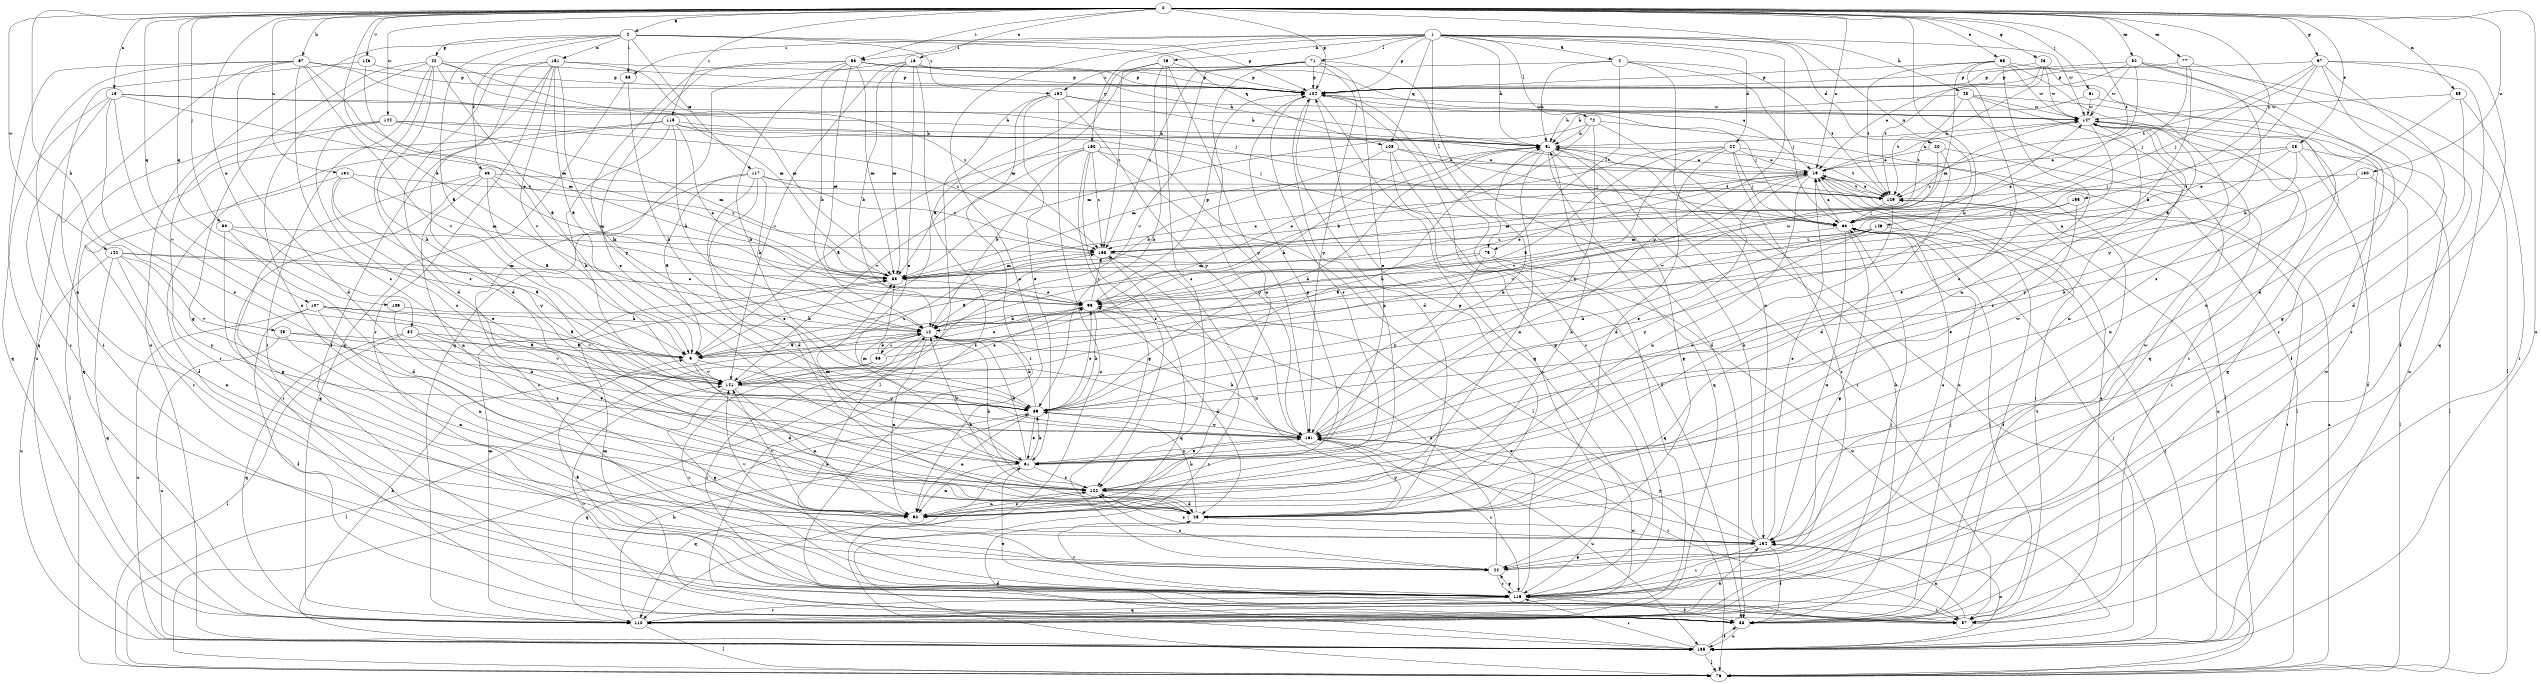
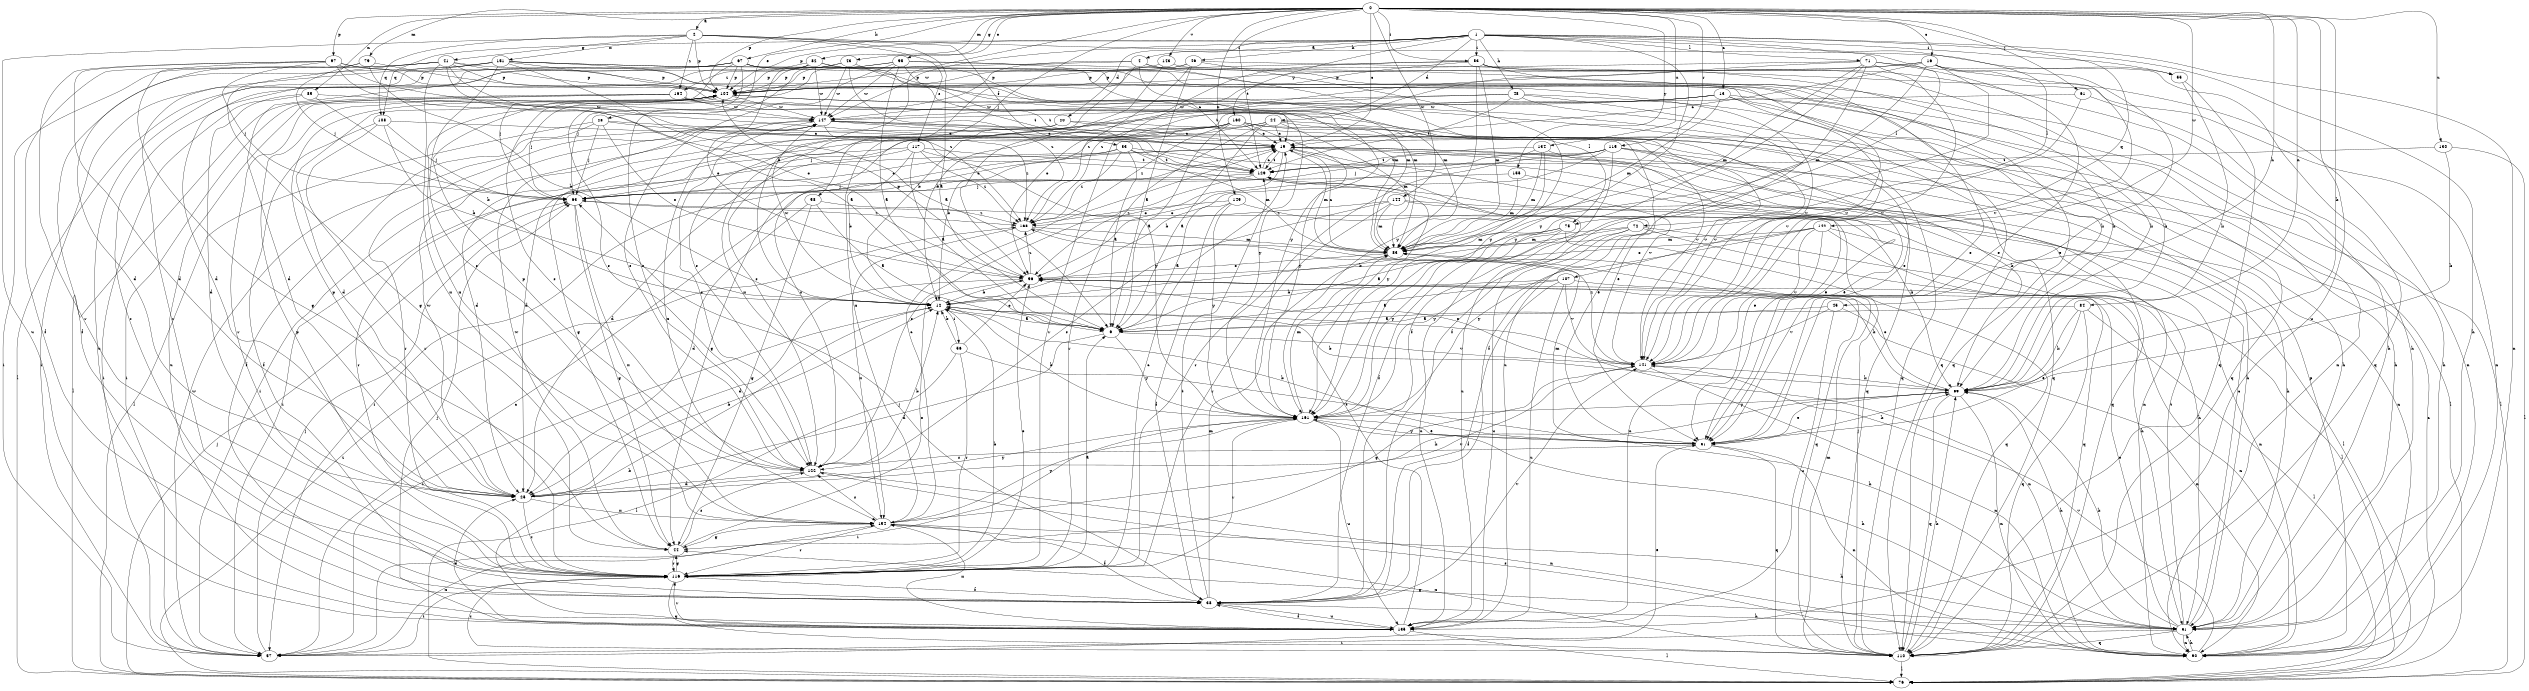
  strict digraph {
    0
    2
    12
    13
    16
    19
    28
    43
    45
    53
    58
    61
    67
    69
-   79 [label=77]
+   79
    82
    84
    85
    95
    97
    104
-   106
    107
    115
    129
    130
    134
    135
    n29 [label=143]
    142
    144
    149
    155
-   41 [label=42]
+   41
    55
    108
    6
    33
    117
    151
    164
    90
    147
    56
    57
    51
    141
    83
    110
    116
    122
    31
    38
    96
    161
    63
    76
    154
    25
    44
    168
    1
    4
    20
    24
    46
    48
    71
    72
    75
    160
    0 -> 2 [label=a]
    0 -> 12 [label=b]
    0 -> 13 [label=c]
    0 -> 16 [label=c]
    0 -> 19 [label=c]
    0 -> 28 [label=e]
    0 -> 43 [label=g]
    0 -> 45 [label=h]
    0 -> 53 [label=i]
    0 -> 58 [label=j]
    0 -> 61 [label=j]
    0 -> 67 [label=k]
    0 -> 69 [label=k]
    0 -> 79 [label=m]
    0 -> 82 [label=m]
    0 -> 84 [label=n]
    0 -> 85 [label=n]
    0 -> 95 [label=o]
    0 -> 97 [label=p]
    0 -> 104 [label=p]
-   0 -> 106 [label=q]
    0 -> 107 [label=q]
    0 -> 115 [label=r]
    0 -> 129 [label=t]
    0 -> 130 [label=u]
    0 -> 134 [label=u]
    0 -> 135 [label=u]
    0 -> n29 [label=v]
    0 -> 142 [label=w]
    0 -> 144 [label=w]
    0 -> 149 [label=x]
    0 -> 155 [label=y]
    2 -> 104 [label=p]
    2 -> 135 [label=u]
    2 -> 41 [label=g]
    2 -> 55 [label=i]
    2 -> 108 [label=q]
    2 -> 6 [label=a]
    2 -> 33 [label=f]
    2 -> 117 [label=s]
    2 -> 151 [label=x]
    2 -> 164 [label=z]
    12 -> 6 [label=a]
    12 -> 90 [label=n]
    12 -> 147 [label=w]
    12 -> 56 [label=i]
    12 -> 57 [label=i]
    13 -> 147 [label=w]
    13 -> 51 [label=h]
    13 -> 141 [label=v]
    13 -> 83 [label=m]
    13 -> 110 [label=q]
    13 -> 116 [label=r]
    13 -> 122 [label=s]
    16 -> 12 [label=b]
    16 -> 19 [label=c]
    16 -> 104 [label=p]
    16 -> 141 [label=v]
    16 -> 83 [label=m]
    16 -> 110 [label=q]
    16 -> 31 [label=e]
    16 -> 38 [label=f]
    19 -> 129 [label=t]
    19 -> 135 [label=u]
    19 -> 90 [label=n]
    19 -> 57 [label=i]
    19 -> 141 [label=v]
    19 -> 83 [label=m]
    19 -> 31 [label=e]
    19 -> 96 [label=o]
    28 -> 19 [label=c]
    28 -> 38 [label=f]
    28 -> 96 [label=o]
    28 -> 161 [label=y]
    28 -> 63 [label=j]
    28 -> 76 [label=l]
    43 -> 104 [label=p]
    43 -> 129 [label=t]
    43 -> 147 [label=w]
    43 -> 122 [label=s]
    43 -> 168 [label=z]
    45 -> 135 [label=u]
    45 -> 6 [label=a]
    45 -> 90 [label=n]
    45 -> 141 [label=v]
    53 -> 12 [label=b]
    53 -> 69 [label=k]
    53 -> 104 [label=p]
    53 -> 51 [label=h]
    53 -> 83 [label=m]
    53 -> 31 [label=e]
    53 -> 96 [label=o]
    53 -> 161 [label=y]
    58 -> 6 [label=a]
    58 -> 25 [label=d]
    58 -> 44 [label=g]
    58 -> 168 [label=z]
    61 -> 147 [label=w]
    61 -> 51 [label=h]
    61 -> 38 [label=f]
    67 -> 104 [label=p]
    67 -> 135 [label=u]
    67 -> 57 [label=i]
    67 -> 141 [label=v]
    67 -> 83 [label=m]
    67 -> 110 [label=q]
    67 -> 122 [label=s]
    67 -> 63 [label=j]
    67 -> 25 [label=d]
    69 -> 12 [label=b]
    69 -> 90 [label=n]
    69 -> 51 [label=h]
    69 -> 110 [label=q]
    69 -> 31 [label=e]
    69 -> 96 [label=o]
    69 -> 161 [label=y]
    79 -> 12 [label=b]
    79 -> 104 [label=p]
    79 -> 38 [label=f]
    79 -> 63 [label=j]
    82 -> 19 [label=c]
    82 -> 104 [label=p]
    82 -> 147 [label=w]
    82 -> 116 [label=r]
    82 -> 96 [label=o]
    82 -> 161 [label=y]
    82 -> 76 [label=l]
    84 -> 69 [label=k]
    84 -> 6 [label=a]
    84 -> 110 [label=q]
    84 -> 31 [label=e]
    84 -> 76 [label=l]
    85 -> 12 [label=b]
    85 -> 147 [label=w]
    85 -> 57 [label=i]
    85 -> 25 [label=d]
    95 -> 104 [label=p]
    95 -> 129 [label=t]
    95 -> 6 [label=a]
    95 -> 90 [label=n]
    95 -> 147 [label=w]
    95 -> 83 [label=m]
    95 -> 122 [label=s]
    95 -> 154 [label=x]
    97 -> 104 [label=p]
    97 -> 129 [label=t]
    97 -> 110 [label=q]
    97 -> 116 [label=r]
    97 -> 96 [label=o]
    97 -> 63 [label=j]
    97 -> 25 [label=d]
    97 -> 44 [label=g]
    104 -> 147 [label=w]
    104 -> 110 [label=q]
    104 -> 116 [label=r]
    104 -> 122 [label=s]
    104 -> 63 [label=j]
    104 -> 25 [label=d]
-   106 -> 12 [label=b]
-   106 -> 122 [label=s]
    107 -> 12 [label=b]
    107 -> 135 [label=u]
    107 -> 6 [label=a]
    107 -> 90 [label=n]
    107 -> 141 [label=v]
    107 -> 38 [label=f]
    115 -> 12 [label=b]
    115 -> 69 [label=k]
    115 -> 129 [label=t]
    115 -> 51 [label=h]
    115 -> 110 [label=q]
    115 -> 38 [label=f]
    115 -> 96 [label=o]
    115 -> 63 [label=j]
    129 -> 19 [label=c]
    129 -> 122 [label=s]
    129 -> 63 [label=j]
    130 -> 69 [label=k]
    130 -> 129 [label=t]
    130 -> 76 [label=l]
    134 -> 129 [label=t]
    134 -> 83 [label=m]
    134 -> 116 [label=r]
    134 -> 31 [label=e]
    134 -> 161 [label=y]
    135 -> 12 [label=b]
    135 -> 129 [label=t]
    135 -> 116 [label=r]
    135 -> 38 [label=f]
    135 -> 63 [label=j]
    135 -> 76 [label=l]
    135 -> 154 [label=x]
    135 -> 25 [label=d]
    n29 -> 104 [label=p]
    n29 -> 90 [label=n]
    n29 -> 96 [label=o]
    142 -> 135 [label=u]
    142 -> 90 [label=n]
    142 -> 141 [label=v]
    142 -> 83 [label=m]
    142 -> 110 [label=q]
    142 -> 96 [label=o]
    142 -> 161 [label=y]
    144 -> 51 [label=h]
    144 -> 83 [label=m]
    144 -> 116 [label=r]
    144 -> 122 [label=s]
    144 -> 76 [label=l]
    144 -> 168 [label=z]
    149 -> 69 [label=k]
    149 -> 6 [label=a]
    149 -> 38 [label=f]
    149 -> 161 [label=y]
    149 -> 168 [label=z]
    155 -> 83 [label=m]
    155 -> 31 [label=e]
    155 -> 63 [label=j]
    41 -> 69 [label=k]
    41 -> 104 [label=p]
    41 -> 6 [label=a]
    41 -> 57 [label=i]
    41 -> 83 [label=m]
    41 -> 154 [label=x]
    41 -> 25 [label=d]
    41 -> 44 [label=g]
    41 -> 168 [label=z]
    55 -> 69 [label=k]
    55 -> 110 [label=q]
    108 -> 12 [label=b]
    108 -> 19 [label=c]
    108 -> 116 [label=r]
    108 -> 38 [label=f]
    108 -> 63 [label=j]
    6 -> 141 [label=v]
    6 -> 161 [label=y]
    6 -> 25 [label=d]
    33 -> 129 [label=t]
    33 -> 6 [label=a]
    33 -> 90 [label=n]
    33 -> 57 [label=i]
    33 -> 83 [label=m]
    33 -> 44 [label=g]
    33 -> 168 [label=z]
    117 -> 12 [label=b]
    117 -> 129 [label=t]
    117 -> 6 [label=a]
    117 -> 116 [label=r]
    117 -> 31 [label=e]
    117 -> 25 [label=d]
    117 -> 168 [label=z]
    151 -> 69 [label=k]
    151 -> 104 [label=p]
    151 -> 6 [label=a]
    151 -> 141 [label=v]
    151 -> 83 [label=m]
    151 -> 116 [label=r]
    151 -> 122 [label=s]
    151 -> 38 [label=f]
    151 -> 25 [label=d]
    164 -> 135 [label=u]
    164 -> 147 [label=w]
    164 -> 57 [label=i]
-   164 -> 51 [label=h]
    164 -> 31 [label=e]
    164 -> 161 [label=y]
    164 -> 76 [label=l]
    90 -> 104 [label=p]
    90 -> 51 [label=h]
    90 -> 141 [label=v]
    90 -> 122 [label=s]
-   19 -> 147 [label=c]
+   147 -> 19 [label=c]
    147 -> 51 [label=h]
    147 -> 110 [label=q]
    147 -> 116 [label=r]
    147 -> 122 [label=s]
    147 -> 31 [label=e]
    147 -> 154 [label=x]
    147 -> 168 [label=z]
    56 -> 12 [label=b]
    56 -> 51 [label=h]
    56 -> 116 [label=r]
    56 -> 96 [label=o]
    56 -> 76 [label=l]
    57 -> 19 [label=c]
    57 -> 147 [label=w]
    57 -> 31 [label=e]
    57 -> 63 [label=j]
    57 -> 154 [label=x]
    51 -> 19 [label=c]
    51 -> 69 [label=k]
    51 -> 129 [label=t]
    51 -> 90 [label=n]
    51 -> 57 [label=i]
    51 -> 110 [label=q]
    51 -> 96 [label=o]
    51 -> 44 [label=g]
    141 -> 69 [label=k]
    141 -> 90 [label=n]
    141 -> 96 [label=o]
    141 -> 44 [label=g]
    141 -> 168 [label=z]
    83 -> 19 [label=c]
    83 -> 96 [label=o]
    110 -> 69 [label=k]
    110 -> 83 [label=m]
    110 -> 116 [label=r]
    110 -> 63 [label=j]
    110 -> 76 [label=l]
    110 -> 154 [label=x]
    116 -> 12 [label=b]
    116 -> 19 [label=c]
    116 -> 104 [label=p]
    116 -> 6 [label=a]
    116 -> 57 [label=i]
    116 -> 110 [label=q]
    116 -> 38 [label=f]
    116 -> 96 [label=o]
    116 -> 44 [label=g]
    122 -> 12 [label=b]
    122 -> 104 [label=p]
    122 -> 90 [label=n]
    122 -> 25 [label=d]
    31 -> 12 [label=b]
    31 -> 69 [label=k]
    31 -> 90 [label=n]
    31 -> 83 [label=m]
    31 -> 110 [label=q]
    31 -> 122 [label=s]
    31 -> 161 [label=y]
    38 -> 129 [label=t]
    38 -> 135 [label=u]
    38 -> 51 [label=h]
    38 -> 141 [label=v]
    38 -> 83 [label=m]
    38 -> 63 [label=j]
    96 -> 12 [label=b]
    96 -> 69 [label=k]
    96 -> 104 [label=p]
    96 -> 25 [label=d]
    96 -> 168 [label=z]
    161 -> 12 [label=b]
    161 -> 135 [label=u]
    161 -> 57 [label=i]
    161 -> 51 [label=h]
    161 -> 83 [label=m]
    161 -> 116 [label=r]
    161 -> 31 [label=e]
    63 -> 19 [label=c]
    63 -> 154 [label=x]
    63 -> 44 [label=g]
    63 -> 168 [label=z]
    76 -> 19 [label=c]
    76 -> 63 [label=j]
    76 -> 168 [label=z]
    154 -> 19 [label=c]
    154 -> 51 [label=h]
    154 -> 141 [label=v]
    154 -> 116 [label=r]
    154 -> 122 [label=s]
    154 -> 38 [label=f]
    154 -> 161 [label=y]
    154 -> 44 [label=g]
    25 -> 12 [label=b]
    25 -> 69 [label=k]
    25 -> 104 [label=p]
    25 -> 147 [label=w]
    25 -> 116 [label=r]
    25 -> 161 [label=y]
    25 -> 154 [label=x]
    44 -> 147 [label=w]
    44 -> 116 [label=r]
    44 -> 122 [label=s]
    44 -> 96 [label=o]
    168 -> 83 [label=m]
    168 -> 110 [label=q]
    168 -> 154 [label=x]
    1 -> 53 [label=i]
    1 -> 104 [label=p]
    1 -> 55 [label=i]
    1 -> 108 [label=q]
    1 -> 90 [label=n]
    1 -> 147 [label=w]
    1 -> 51 [label=h]
    1 -> 161 [label=y]
    1 -> 4 [label=a]
    1 -> 20 [label=d]
    1 -> 24 [label=d]
    1 -> 46 [label=h]
    1 -> 48 [label=h]
    1 -> 71 [label=l]
    1 -> 72 [label=l]
    1 -> 75 [label=l]
    1 -> 160 [label=y]
    4 -> 129 [label=t]
    4 -> 164 [label=z]
    4 -> 51 [label=h]
    4 -> 63 [label=j]
    4 -> 154 [label=x]
    4 -> 75 [label=l]
    20 -> 19 [label=c]
    20 -> 57 [label=i]
    20 -> 141 [label=v]
    20 -> 25 [label=d]
    24 -> 19 [label=c]
    24 -> 6 [label=a]
    24 -> 141 [label=v]
    24 -> 83 [label=m]
    24 -> 116 [label=r]
    24 -> 63 [label=j]
    24 -> 76 [label=l]
    24 -> 25 [label=d]
    46 -> 69 [label=k]
    46 -> 104 [label=p]
    46 -> 6 [label=a]
    46 -> 122 [label=s]
    46 -> 161 [label=y]
    46 -> 168 [label=z]
    48 -> 129 [label=t]
    48 -> 135 [label=u]
    48 -> 147 [label=w]
    48 -> 51 [label=h]
    48 -> 110 [label=q]
    48 -> 154 [label=x]
    71 -> 104 [label=p]
    71 -> 90 [label=n]
    71 -> 141 [label=v]
    71 -> 83 [label=m]
    71 -> 31 [label=e]
    71 -> 38 [label=f]
    71 -> 161 [label=y]
    71 -> 168 [label=z]
    72 -> 12 [label=b]
    72 -> 135 [label=u]
    72 -> 51 [label=h]
    72 -> 83 [label=m]
    72 -> 161 [label=y]
    72 -> 76 [label=l]
    75 -> 135 [label=u]
    75 -> 6 [label=a]
    75 -> 83 [label=m]
    75 -> 110 [label=q]
    75 -> 161 [label=y]
    160 -> 12 [label=b]
    160 -> 19 [label=c]
    160 -> 6 [label=a]
    160 -> 141 [label=v]
    160 -> 122 [label=s]
    160 -> 161 [label=y]
    160 -> 76 [label=l]
    160 -> 44 [label=g]
    160 -> 168 [label=z]
  }
